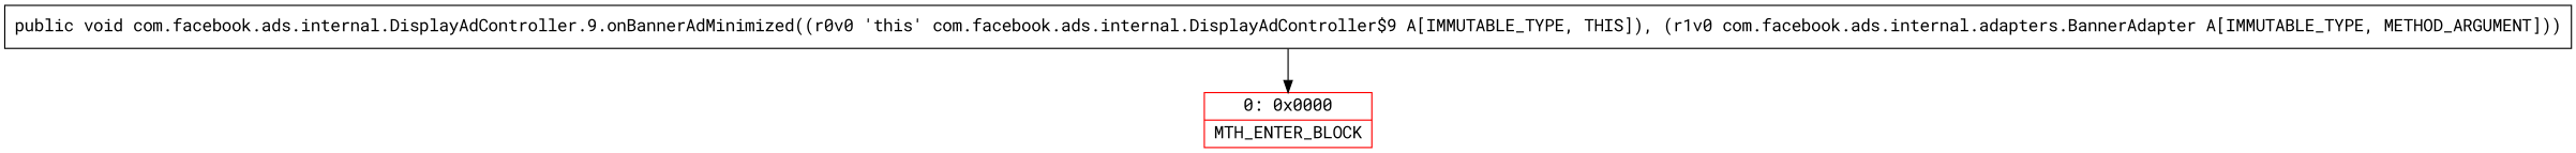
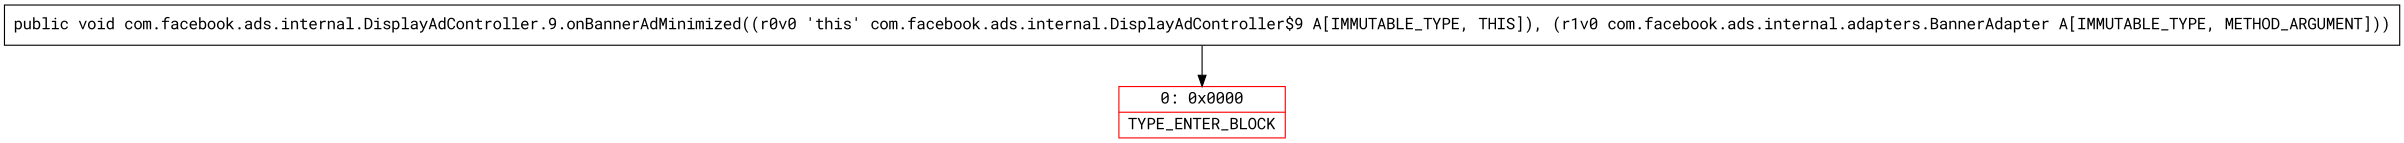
  digraph {
    fontname="Roboto Mono"
    node [shape=record fontname="Roboto Mono"]
-   n1 [color=red label="{0\:\ 0x0000|MTH_ENTER_BLOCK\l}"]
+   n1 [color=red label="{0\:\ 0x0000|TYPE_ENTER_BLOCK\l}"]
    n2 [label="{public void com.facebook.ads.internal.DisplayAdController.9.onBannerAdMinimized((r0v0 'this' com.facebook.ads.internal.DisplayAdController$9 A[IMMUTABLE_TYPE, THIS]), (r1v0 com.facebook.ads.internal.adapters.BannerAdapter A[IMMUTABLE_TYPE, METHOD_ARGUMENT])) }"]
    subgraph cluster_1 {
      label="R(0)"
    }
    n2 -> n1 [fontname="Roboto Mono"]
  }
